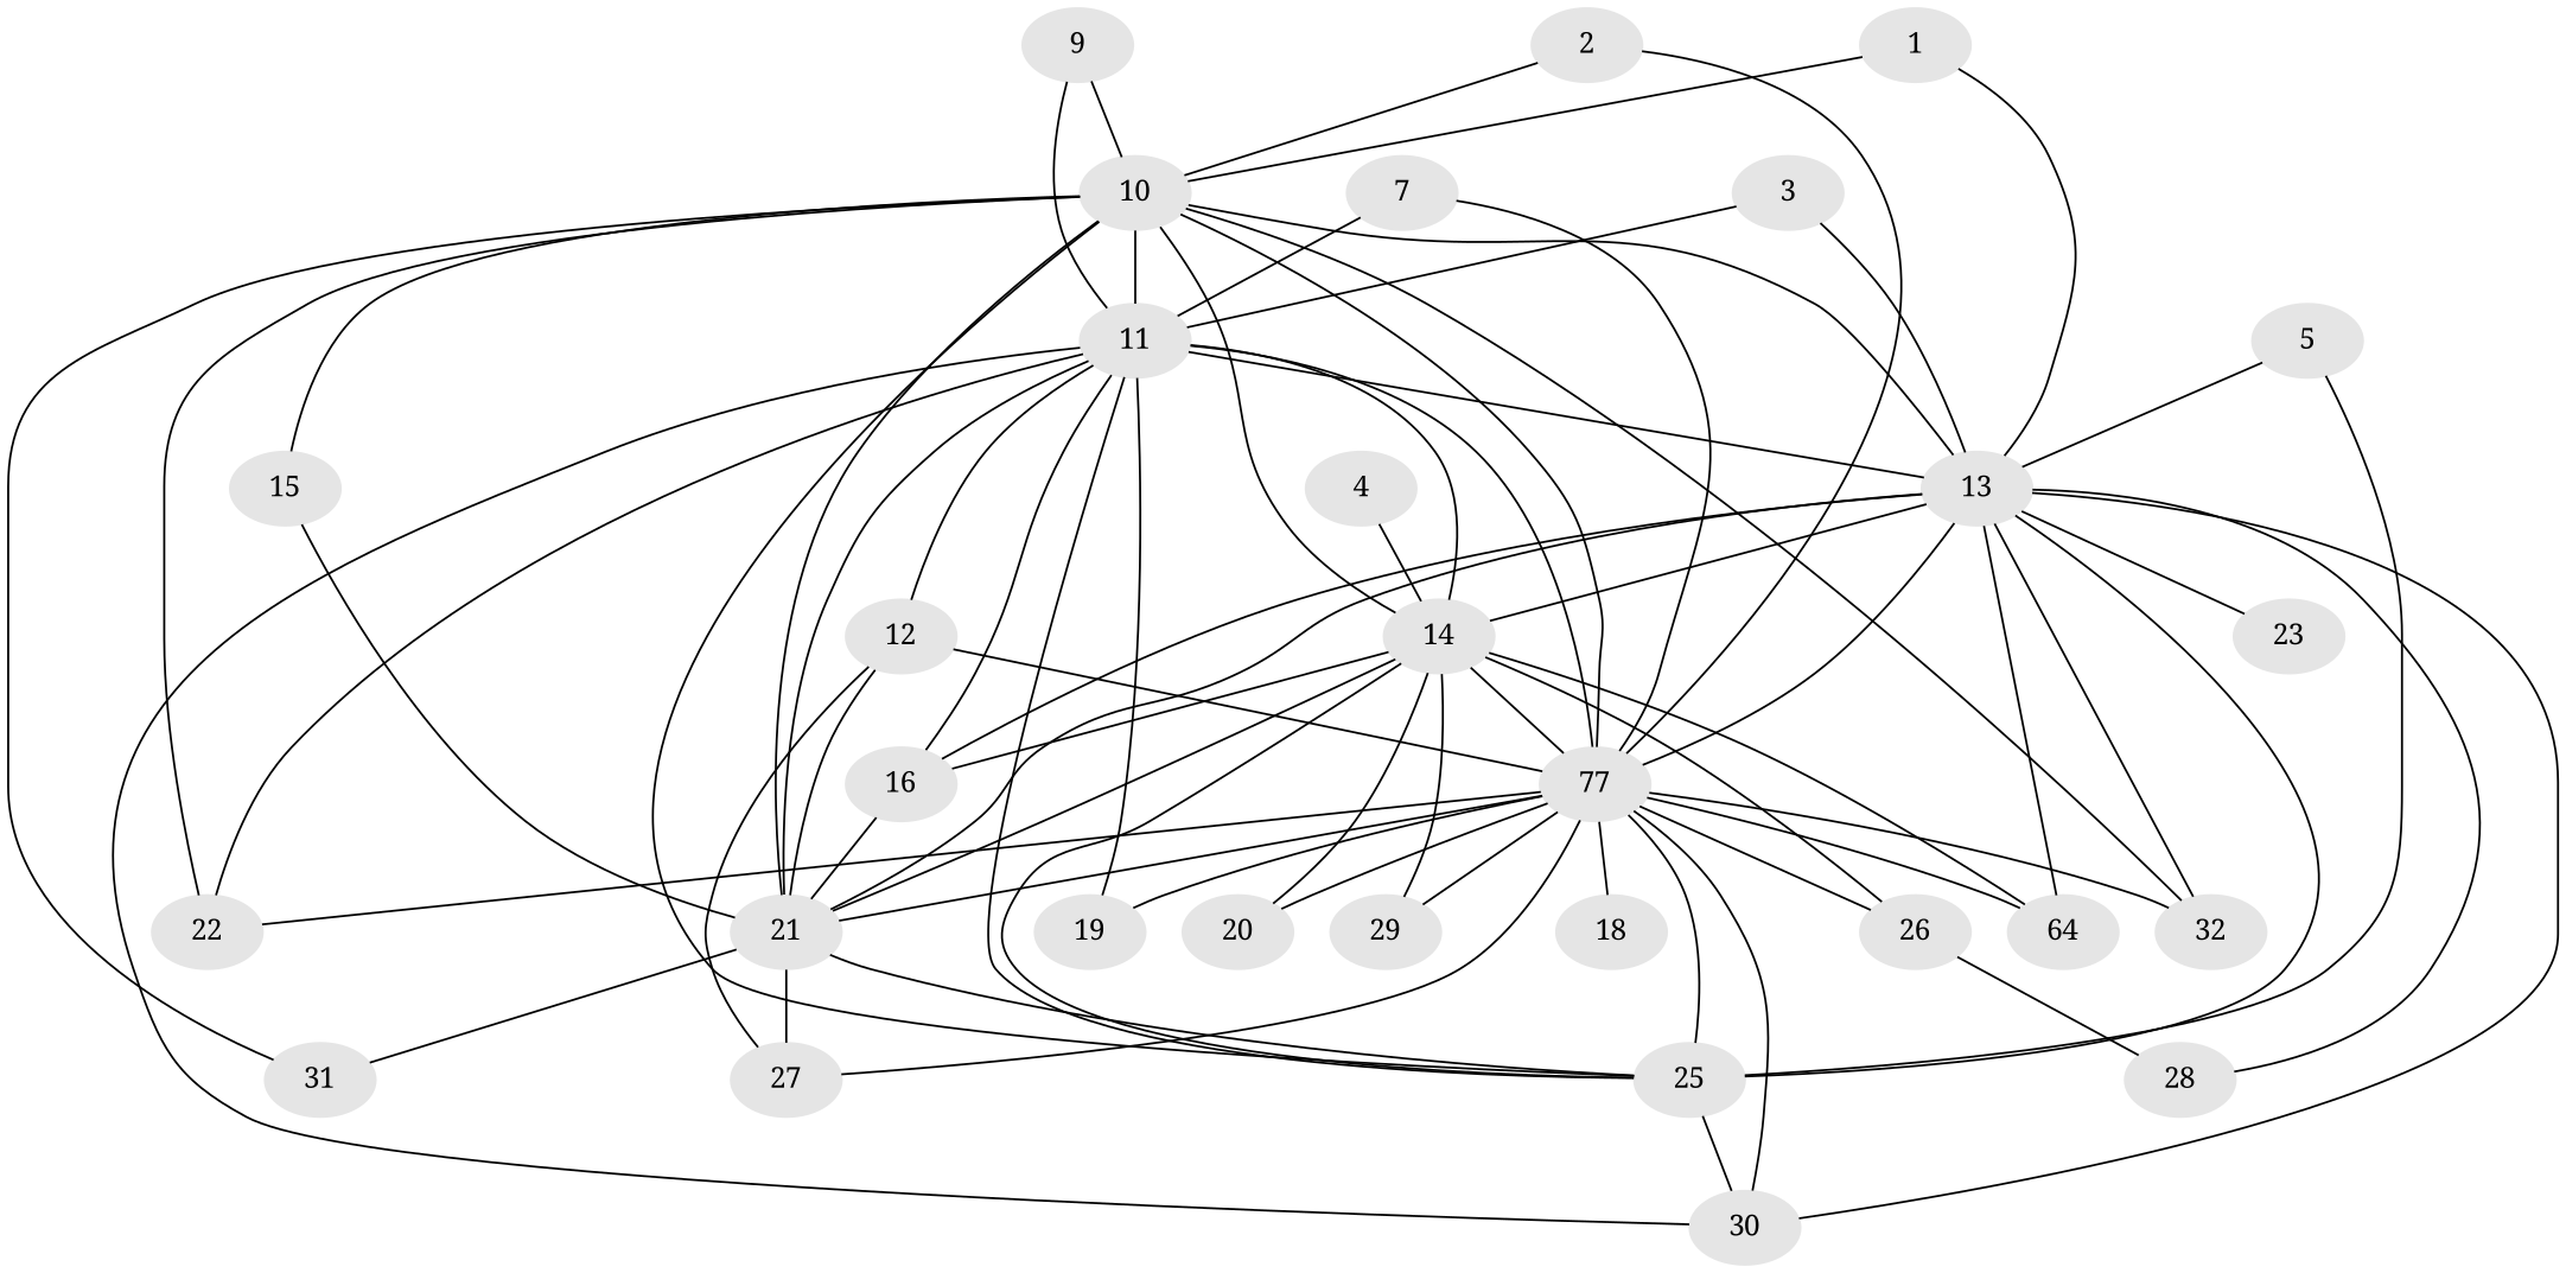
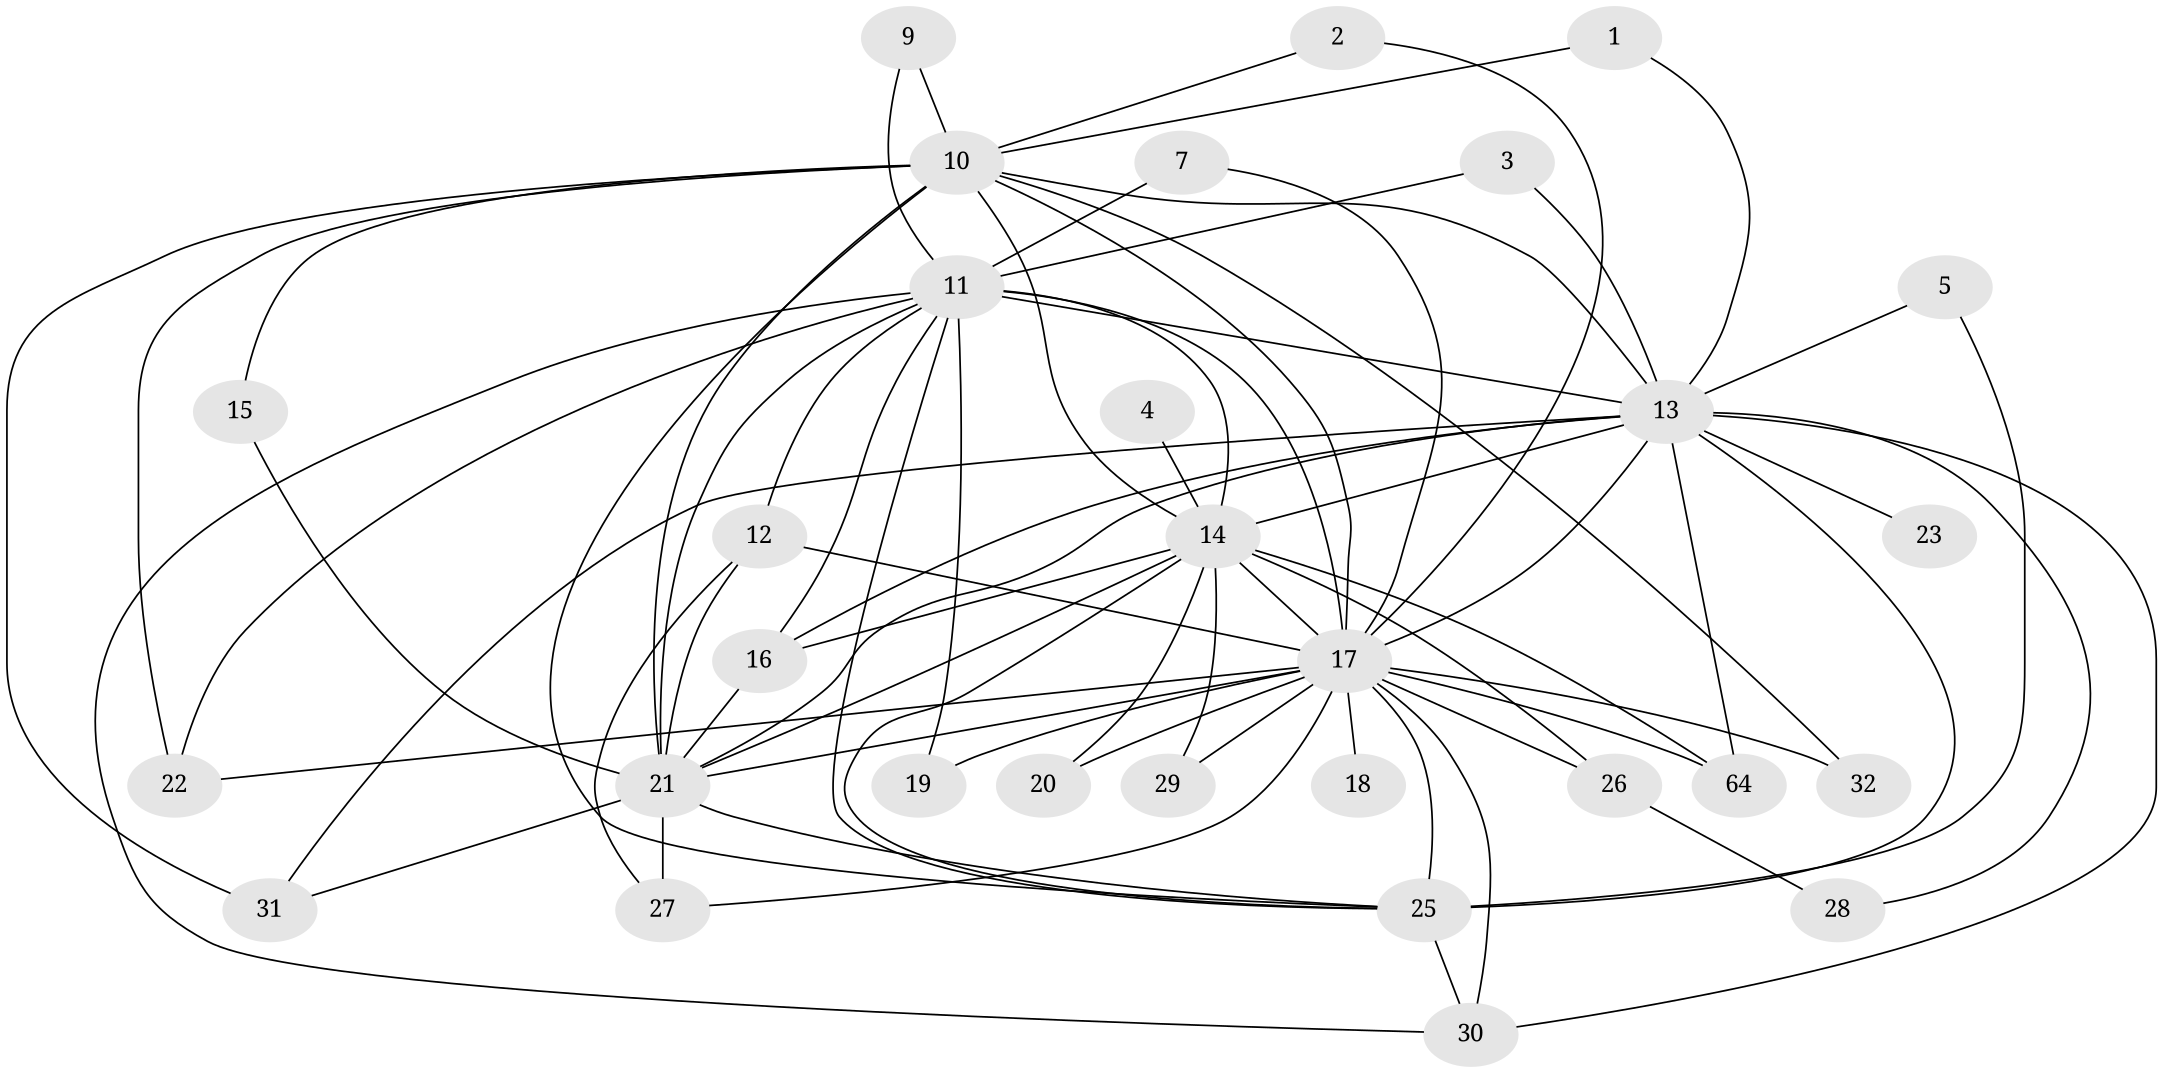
  graph {
    fontname="Noto Serif"
    node [color=gray90 fontname="Noto Serif" style=filled]
    edge [fontname="Noto Serif" weight=1.0]
    1
    10
    13
-   17 [label=77]
+   17
    11
    14
    25
    15
    21
    22
    31
    32
    16
    30
    23
    n16 [label=64]
    28
    2
    19
    27
    20
    26
    29
    18
    3
    12
    4
    5
    7
    9
    1 -- 10
    1 -- 13
    10 -- 13
    10 -- 17 [weight=2.0]
-   10 -- 11 [weight=3.0]
    10 -- 14 [weight=2.0]
    10 -- 25
    10 -- 15
    10 -- 21 [weight=3.0]
    10 -- 22
    10 -- 31 [weight=2.0]
    10 -- 32
    13 -- 17 [weight=2.0]
    13 -- 14 [weight=2.0]
    13 -- 25 [weight=2.0]
    13 -- 21 [weight=2.0]
-   13 -- 32 [weight=2.0]
+   13 -- 31 [weight=2.0]
    13 -- 16
    13 -- 30
    13 -- 23
    13 -- n16
    13 -- 28
    17 -- 25 [weight=3.0]
    17 -- 21 [weight=2.0]
    17 -- 22
    17 -- 32
    17 -- 30
    17 -- n16
    17 -- 19
    17 -- 27
    17 -- 20 [weight=2.0]
    17 -- 26
    17 -- 29
    17 -- 18 [weight=2.0]
    11 -- 13 [weight=2.0]
    11 -- 17 [weight=4.0]
    11 -- 14 [weight=4.0]
    11 -- 25 [weight=2.0]
    11 -- 21 [weight=3.0]
    11 -- 22
    11 -- 16
    11 -- 30
    11 -- 19
    11 -- 12
    14 -- 17 [weight=4.0]
    14 -- 25 [weight=2.0]
    14 -- 21 [weight=2.0]
    14 -- 16
    14 -- n16
    14 -- 20
    14 -- 26
    14 -- 29
    25 -- 30
    15 -- 21
    21 -- 25
    21 -- 31
    21 -- 27
    16 -- 21
    2 -- 10
    2 -- 17
    26 -- 28
    3 -- 13
    3 -- 11
    12 -- 17
    12 -- 21
    12 -- 27
    4 -- 14 [weight=2.0]
    5 -- 13
    5 -- 25
    7 -- 17
    7 -- 11
    9 -- 10
    9 -- 11
  }
